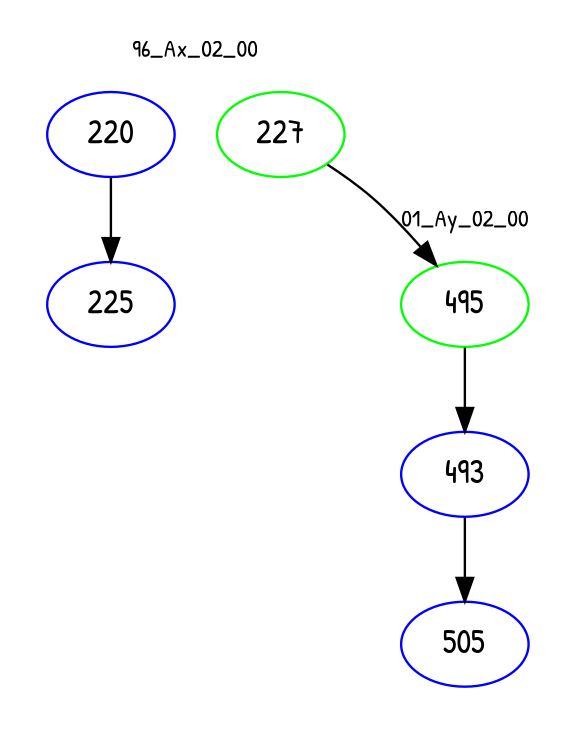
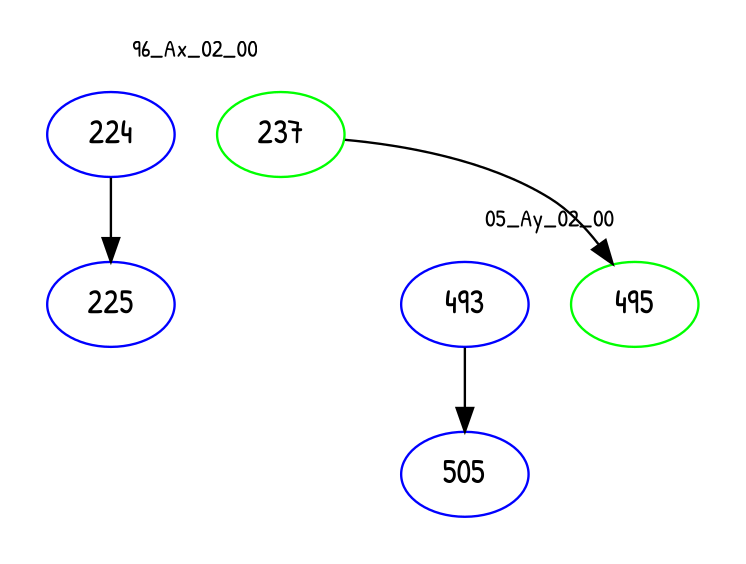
  digraph {
    fontname="Patrick Hand"
    node [color=blue fontname="Patrick Hand"]
    edge [color=black fontname="Patrick Hand"]
-   n1 [color=green label=227]
-   n2 [label=220]
+   n1 [color=green label=237]
+   n2 [label=224]
    n3 [label=225]
    n4 [color=green label=495]
    n5 [label=493]
    n6 [label=505]
    subgraph cluster_1 {
      color=white
      fontsize=10
      label="96_Ax_02_00"
      n1
      n2
      n3
    }
    subgraph cluster_2 {
      color=white
      fontsize=10
-     label="01_Ay_02_00"
+     label="05_Ay_02_00"
      n4
      n5
      n6
    }
    n1 -> n4
    n2 -> n3
-   n4 -> n5
    n5 -> n6
  }
